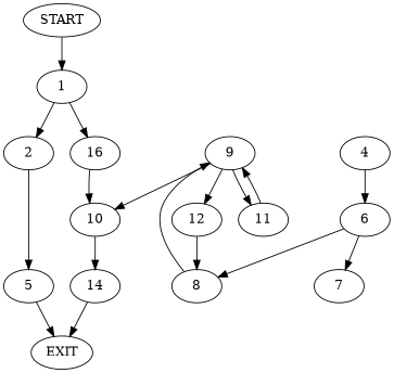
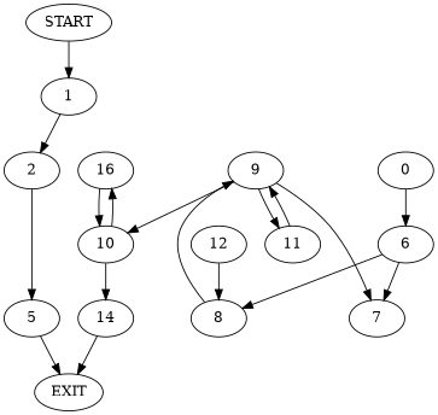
  digraph {
    n1 [label=START]
    1
    2
    n4 [label=EXIT]
    5
-   4
+   4 [label=0]
    6
    7
    8
    9
    n11 [label=16]
    10
    14
    11
    12
    n1 -> 1
    1 -> 2
    2 -> 5
    5 -> n4
    4 -> 6
    6 -> 7
    6 -> 8
    8 -> 9
    9 -> 10
    9 -> 11
-   9 -> 12
+   9 -> 7
    n11 -> 10
-   1 -> n11
+   10 -> n11
    10 -> 14
    14 -> n4
    11 -> 9
    12 -> 8
  }
